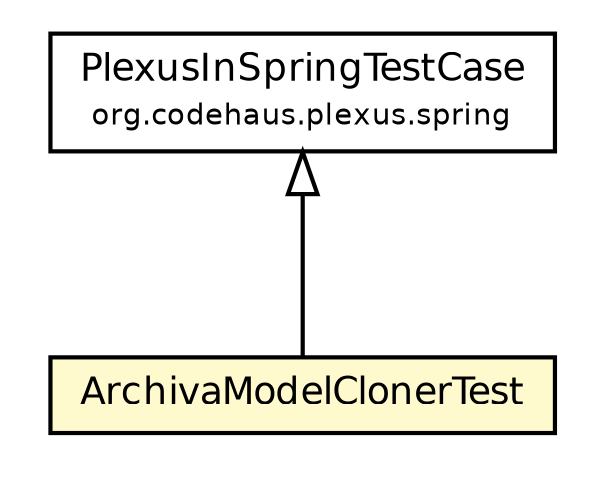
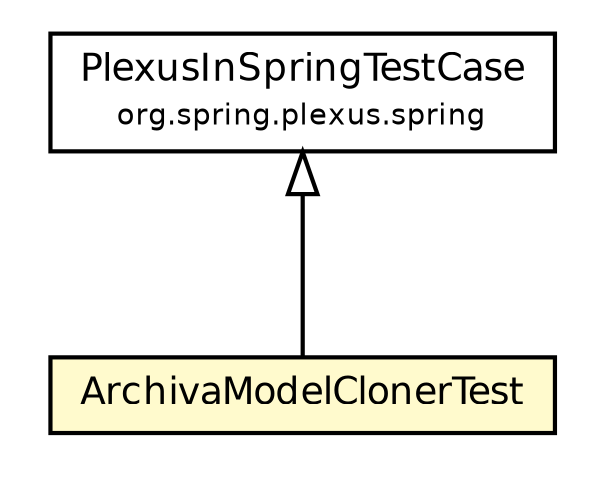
  digraph {
    node [fontcolor=black fontname=Helvetica fontsize=9.0 shape=plaintext]
    n1 [label=<<table border="0" cellborder="1" cellspacing="0" cellpadding="2" port="p" bgcolor="lemonChiffon" href="./ArchivaModelClonerTest.html"> 		<tr><td><table border="0" cellspacing="0" cellpadding="1"> 			<tr><td> ArchivaModelClonerTest </td></tr> 		</table></td></tr> 		</table>>]
-   n2 [label=<<table border="0" cellborder="1" cellspacing="0" cellpadding="2" port="p" href="http://java.sun.com/j2se/1.4.2/docs/api/org/codehaus/plexus/spring/PlexusInSpringTestCase.html"> 		<tr><td><table border="0" cellspacing="0" cellpadding="1"> 			<tr><td> PlexusInSpringTestCase </td></tr> 			<tr><td><font point-size="7.0"> org.codehaus.plexus.spring </font></td></tr> 		</table></td></tr> 		</table>>]
+   n2 [label=<<table border="0" cellborder="1" cellspacing="0" cellpadding="2" port="p" href="http://java.sun.com/j2se/1.4.2/docs/api/org/codehaus/plexus/spring/PlexusInSpringTestCase.html"> 		<tr><td><table border="0" cellspacing="0" cellpadding="1"> 			<tr><td> PlexusInSpringTestCase </td></tr> 			<tr><td><font point-size="7.0"> org.spring.plexus.spring </font></td></tr> 		</table></td></tr> 		</table>>]
    n2 -> n1 [arrowtail=empty dir=back fontname=Helvetica fontsize=10 headport=p labelfontname=Helvetica labelfontsize=10 tailport=p]
  }
